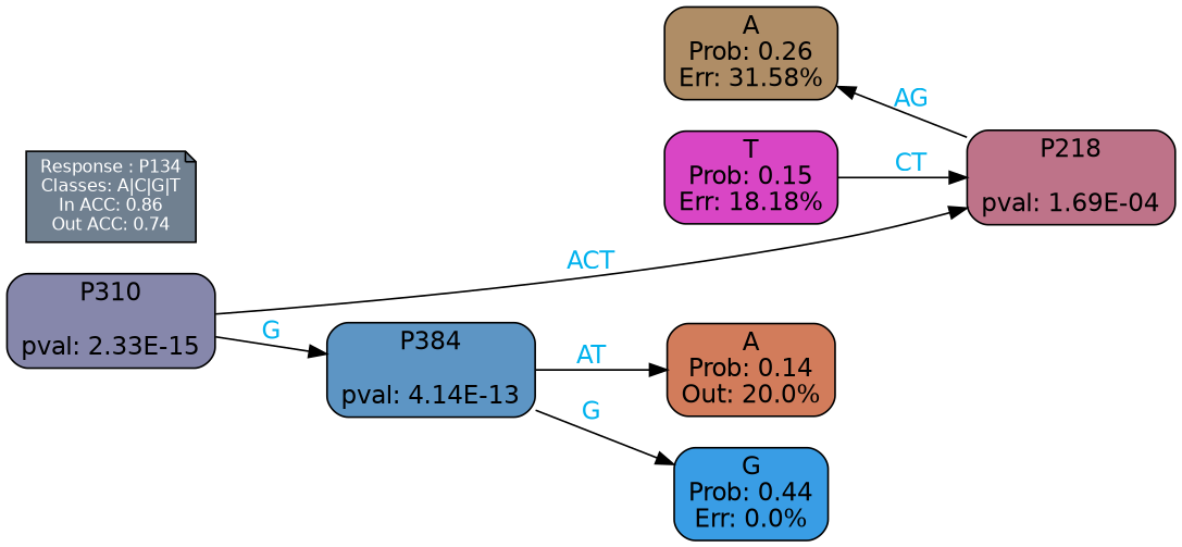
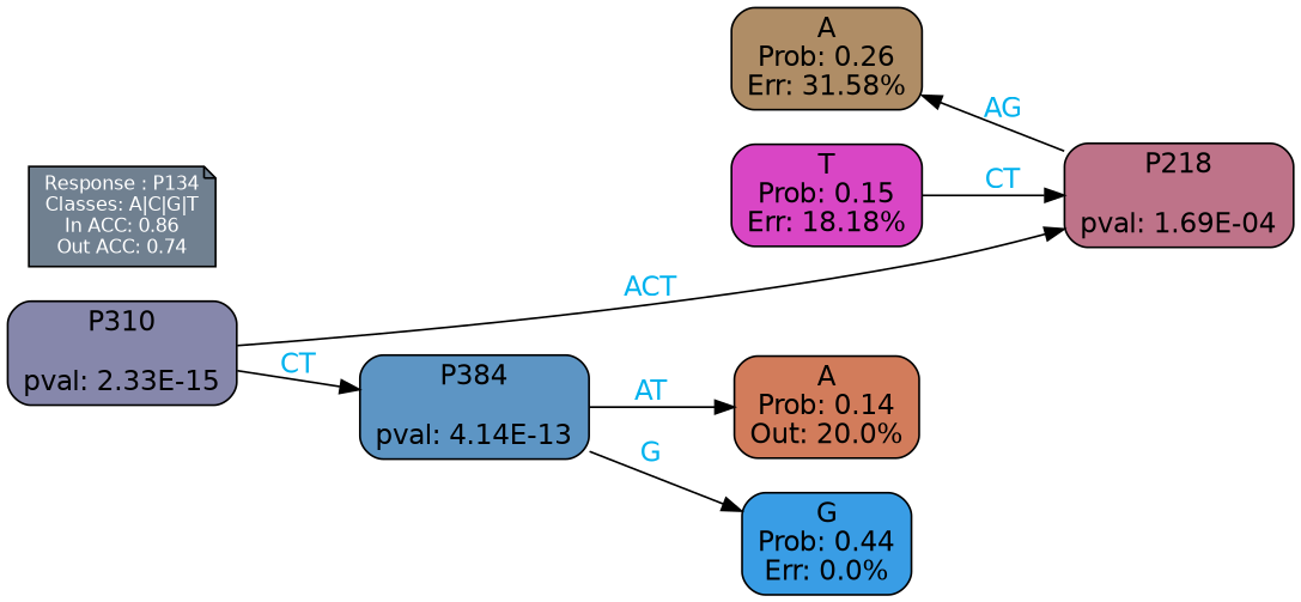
  digraph {
    rankdir=LR
    ranksep=equally
    splines=polylines
    node [color=black fontname=helvetica shape=box style="filled, rounded"]
    edge [fontcolor=deepskyblue2 fontname=helvetica]
    n1 [fillcolor="#af8d66" label="A\nProb: 0.26\nErr: 31.58%"]
    n2 [fillcolor="#d946c5" label="T\nProb: 0.15\nErr: 18.18%"]
    n3 [fillcolor="#d27c5b" label="A\nProb: 0.14\nOut: 20.0%"]
    n4 [fillcolor="#399de5" label="G\nProb: 0.44\nErr: 0.0%"]
    n5 [align=left fillcolor=slategray fontcolor=white fontsize=10 label="Response : P134\nClasses: A|C|G|T\nIn ACC: 0.86\nOut ACC: 0.74\n" shape=note style=filled]
    n6 [fillcolor="#8687ab" label="P310\n\npval: 2.33E-15"]
    n7 [fillcolor="#be7389" label="P218\n\npval: 1.69E-04"]
    n8 [fillcolor="#5d95c4" label="P384\n\npval: 4.14E-13"]
    subgraph sub_1 {
      rank=same
      n1
      n2
      n3
      n4
    }
    subgraph sub_2 {
      rank=same
      n5
      n6
    }
    n2 -> n7 [label=CT]
    n6 -> n7 [label=ACT]
-   n6 -> n8 [label=G]
+   n6 -> n8 [label=CT]
    n7 -> n1 [label=AG]
    n8 -> n3 [label=AT]
    n8 -> n4 [label=G]
  }
